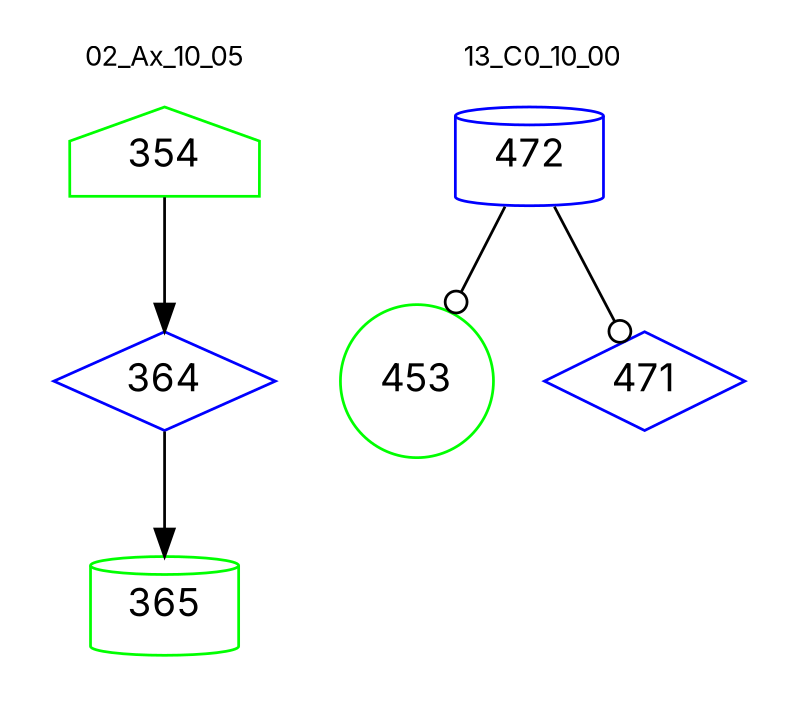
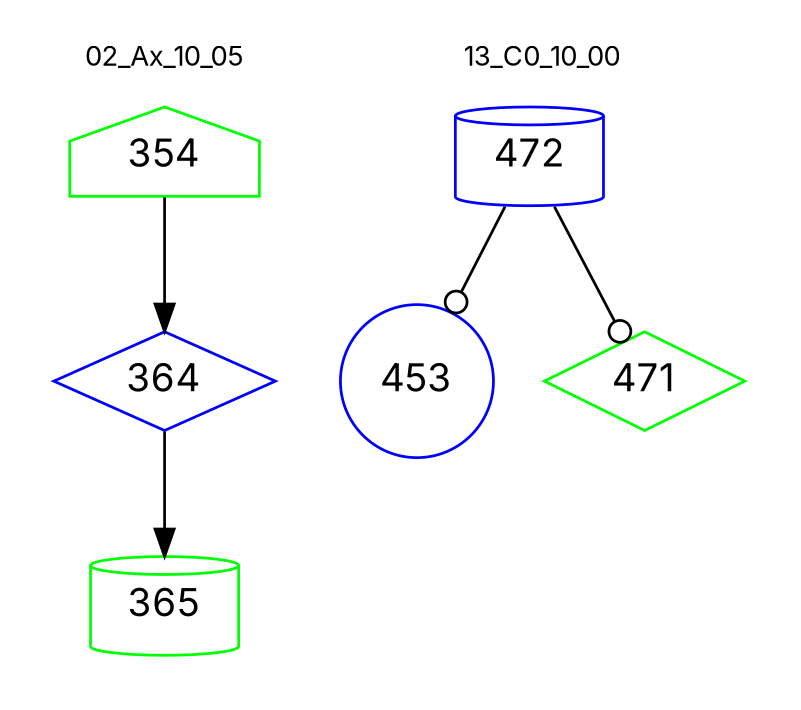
  digraph {
    fontname=Inter
    node [color=green fontname=Inter shape=diamond]
    edge [arrowhead=normal color=black fontname=Inter]
    n1 [color=blue label=364]
    n2 [label=354 shape=house]
    n3 [label=365 shape=cylinder]
    n4 [color=blue label=472 shape=cylinder]
-   n5 [label=453 shape=circle]
-   n6 [color=blue label=471]
+   n5 [color=blue label=453 shape=circle]
+   n6 [label=471]
    subgraph cluster_1 {
      color=white
      fontsize=10
      label="02_Ax_10_05"
      n1
      n2
      n3
    }
    subgraph cluster_2 {
      color=white
      fontsize=10
      label="13_C0_10_00"
      n4
      n5
      n6
    }
    n1 -> n3
    n2 -> n1
    n4 -> n5 [arrowhead=odot]
    n4 -> n6 [arrowhead=odot]
  }
